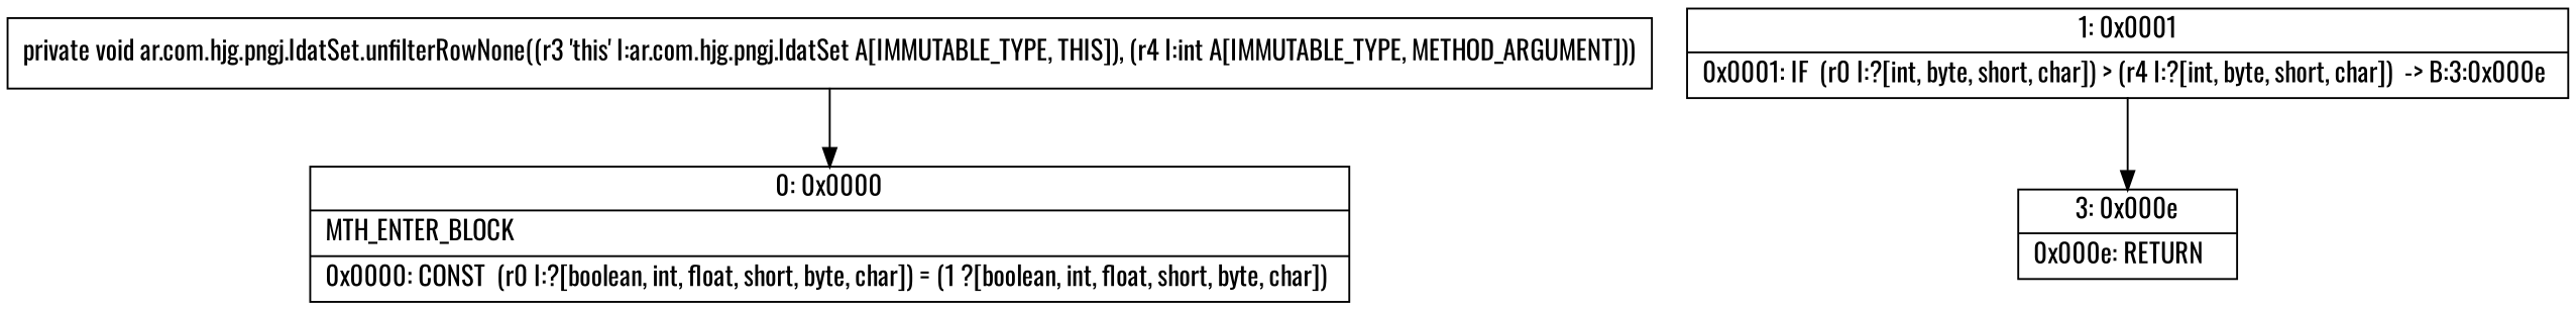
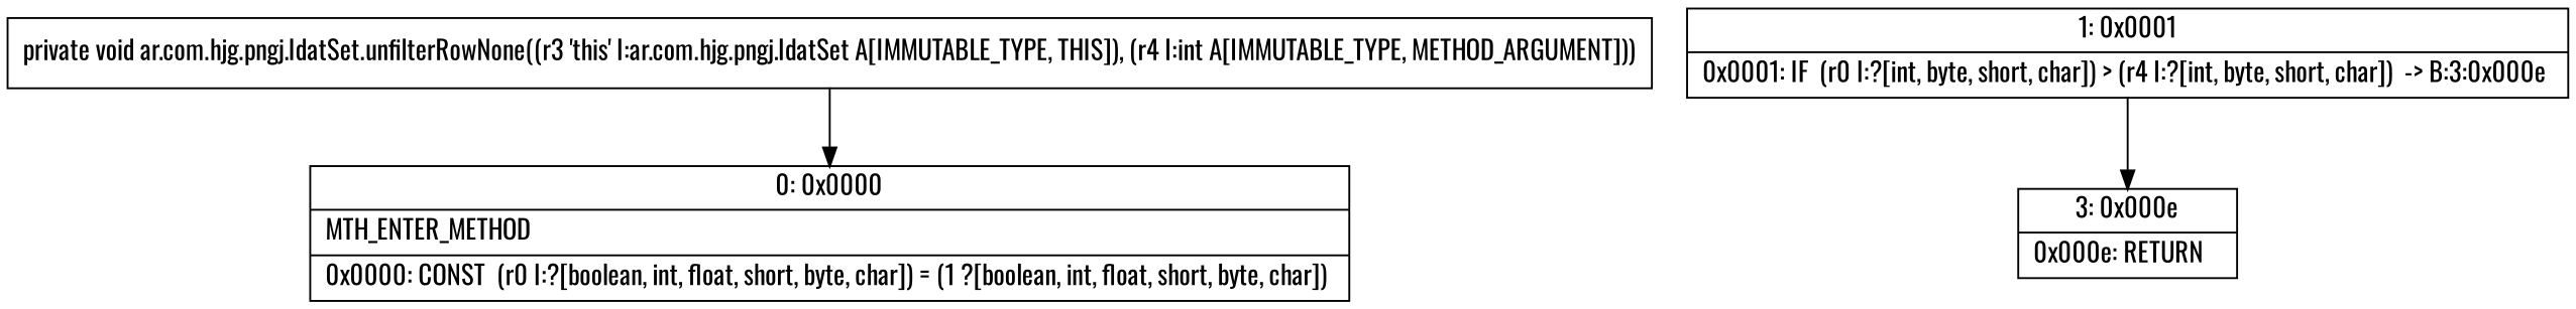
  digraph {
    fontname=Oswald
    node [fontname=Oswald shape=record]
    edge [fontname=Oswald]
-   n1 [label="{0\:\ 0x0000|MTH_ENTER_BLOCK\l|0x0000: CONST  (r0 I:?[boolean, int, float, short, byte, char]) = (1 ?[boolean, int, float, short, byte, char]) \l}"]
+   n1 [label="{0\:\ 0x0000|MTH_ENTER_METHOD\l|0x0000: CONST  (r0 I:?[boolean, int, float, short, byte, char]) = (1 ?[boolean, int, float, short, byte, char]) \l}"]
    n2 [label="{1\:\ 0x0001|0x0001: IF  (r0 I:?[int, byte, short, char]) \> (r4 I:?[int, byte, short, char])  \-\> B:3:0x000e \l}"]
    n3 [label="{3\:\ 0x000e|0x000e: RETURN   \l}"]
    n4 [label="{private void ar.com.hjg.pngj.IdatSet.unfilterRowNone((r3 'this' I:ar.com.hjg.pngj.IdatSet A[IMMUTABLE_TYPE, THIS]), (r4 I:int A[IMMUTABLE_TYPE, METHOD_ARGUMENT])) }"]
    n2 -> n3
    n4 -> n1
  }
